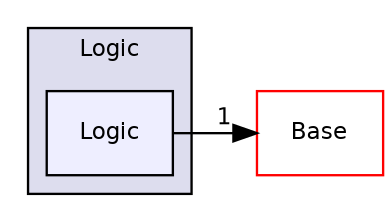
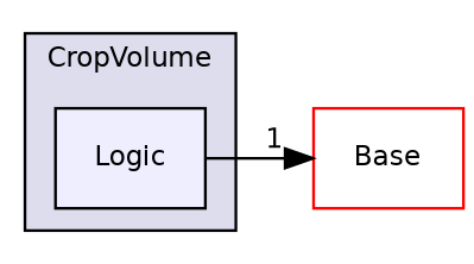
  digraph {
    compound=true
    rankdir=LR
    node [fontname=Helvetica fontsize=10 shape=box]
    n1 [fillcolor="#eeeeff" label=Logic pencolor=black style=filled]
    n2 [color=red label=Base]
    subgraph cluster_1 {
      bgcolor="#ddddee"
      fontname=Helvetica
      fontsize=10
-     label=Logic
+     label=CropVolume
      pencolor=black
      n1
    }
    n1 -> n2 [headlabel=1 labeldistance=1.5 labelfontname=Helvetica labelfontsize=10]
  }
